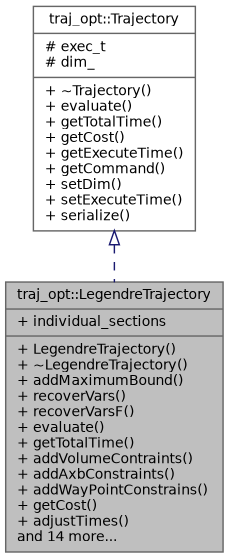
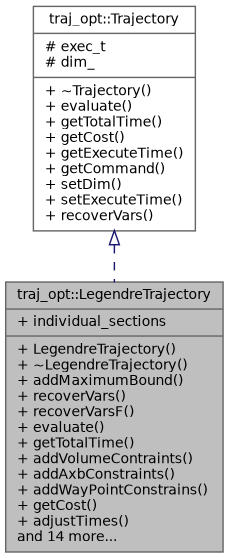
  digraph {
    node [color=gray40 fontname=Helvetica fontsize=10 shape=record style=filled]
    n1 [fillcolor=grey75 fontcolor=black height=0.2 label="{traj_opt::LegendreTrajectory\n|+ individual_sections\l|+ LegendreTrajectory()\l+ ~LegendreTrajectory()\l+ addMaximumBound()\l+ recoverVars()\l+ recoverVarsF()\l+ evaluate()\l+ getTotalTime()\l+ addVolumeContraints()\l+ addAxbConstraints()\l+ addWayPointConstrains()\l+ getCost()\l+ adjustTimes()\land 14 more...\l}" width=0.4]
-   n2 [fillcolor=white height=0.2 label="{traj_opt::Trajectory\n|# exec_t\l# dim_\l|+ ~Trajectory()\l+ evaluate()\l+ getTotalTime()\l+ getCost()\l+ getExecuteTime()\l+ getCommand()\l+ setDim()\l+ setExecuteTime()\l+ serialize()\l}" width=0.4]
+   n2 [fillcolor=white height=0.2 label="{traj_opt::Trajectory\n|# exec_t\l# dim_\l|+ ~Trajectory()\l+ evaluate()\l+ getTotalTime()\l+ getCost()\l+ getExecuteTime()\l+ getCommand()\l+ setDim()\l+ setExecuteTime()\l+ recoverVars()\l}" width=0.4]
    n2 -> n1 [arrowtail=onormal color=midnightblue dir=back fontname=Helvetica fontsize=10 labelfontname=Helvetica labelfontsize=10 style=dashed]
  }
